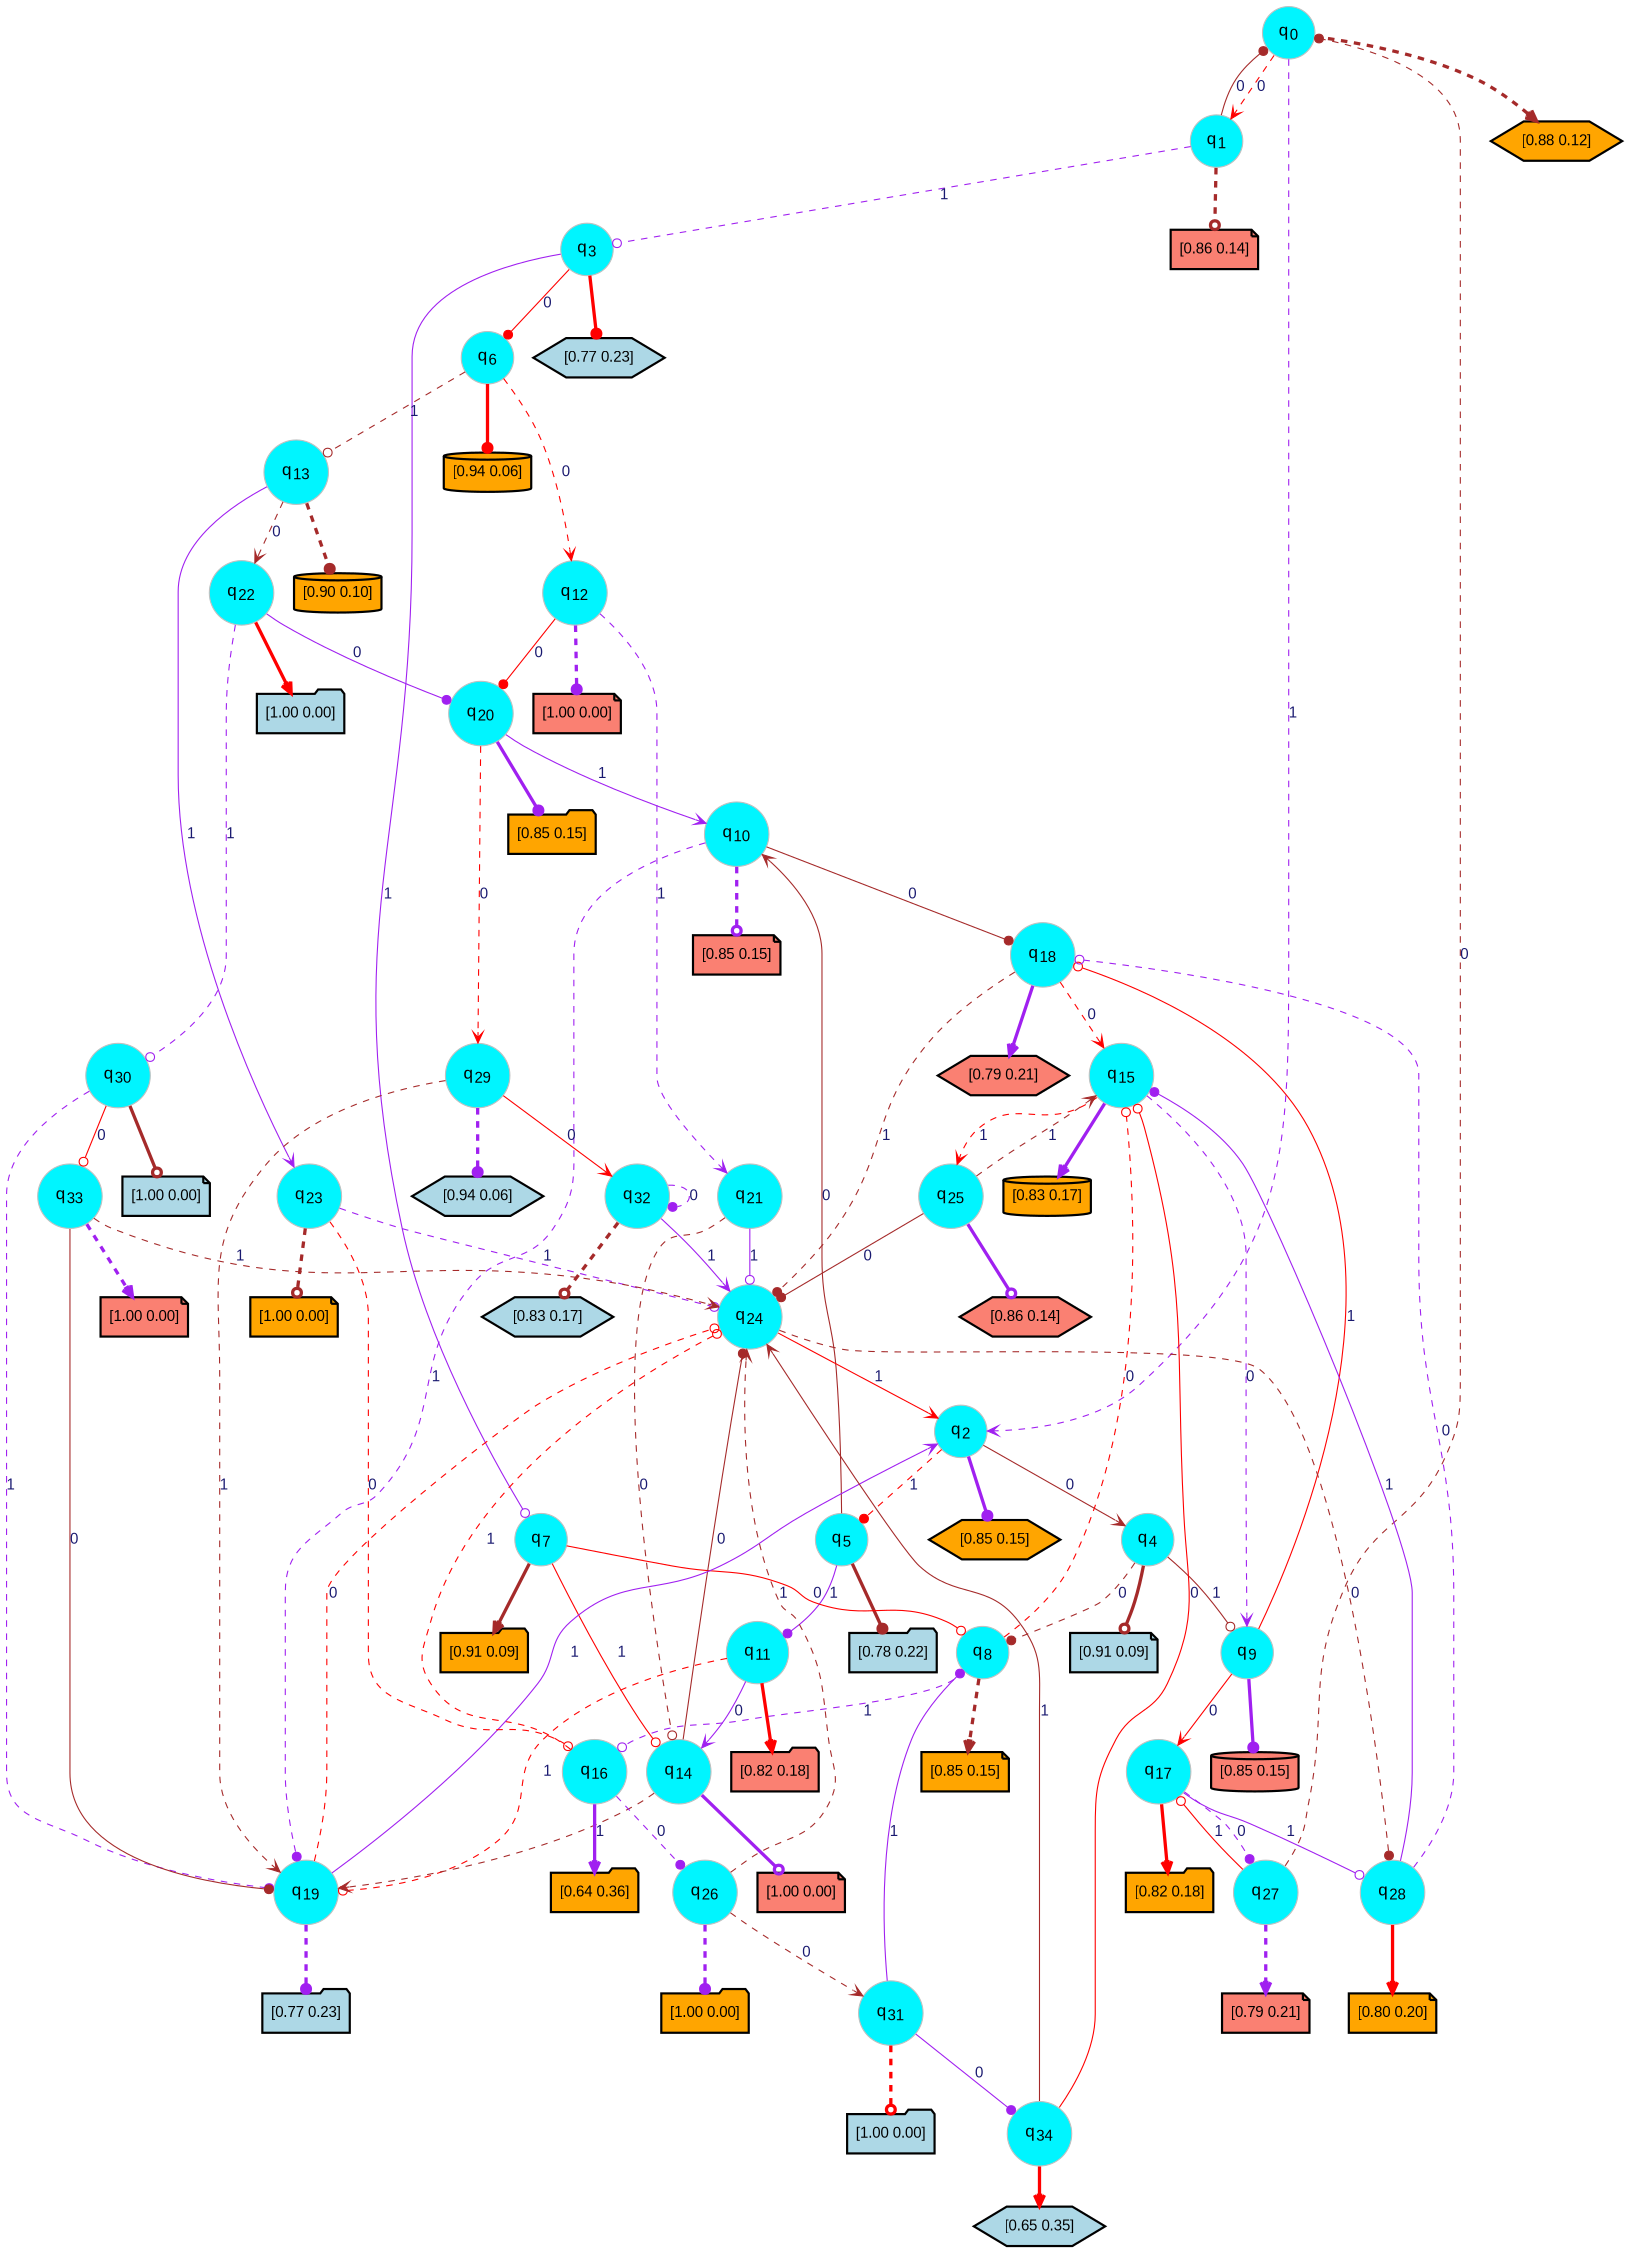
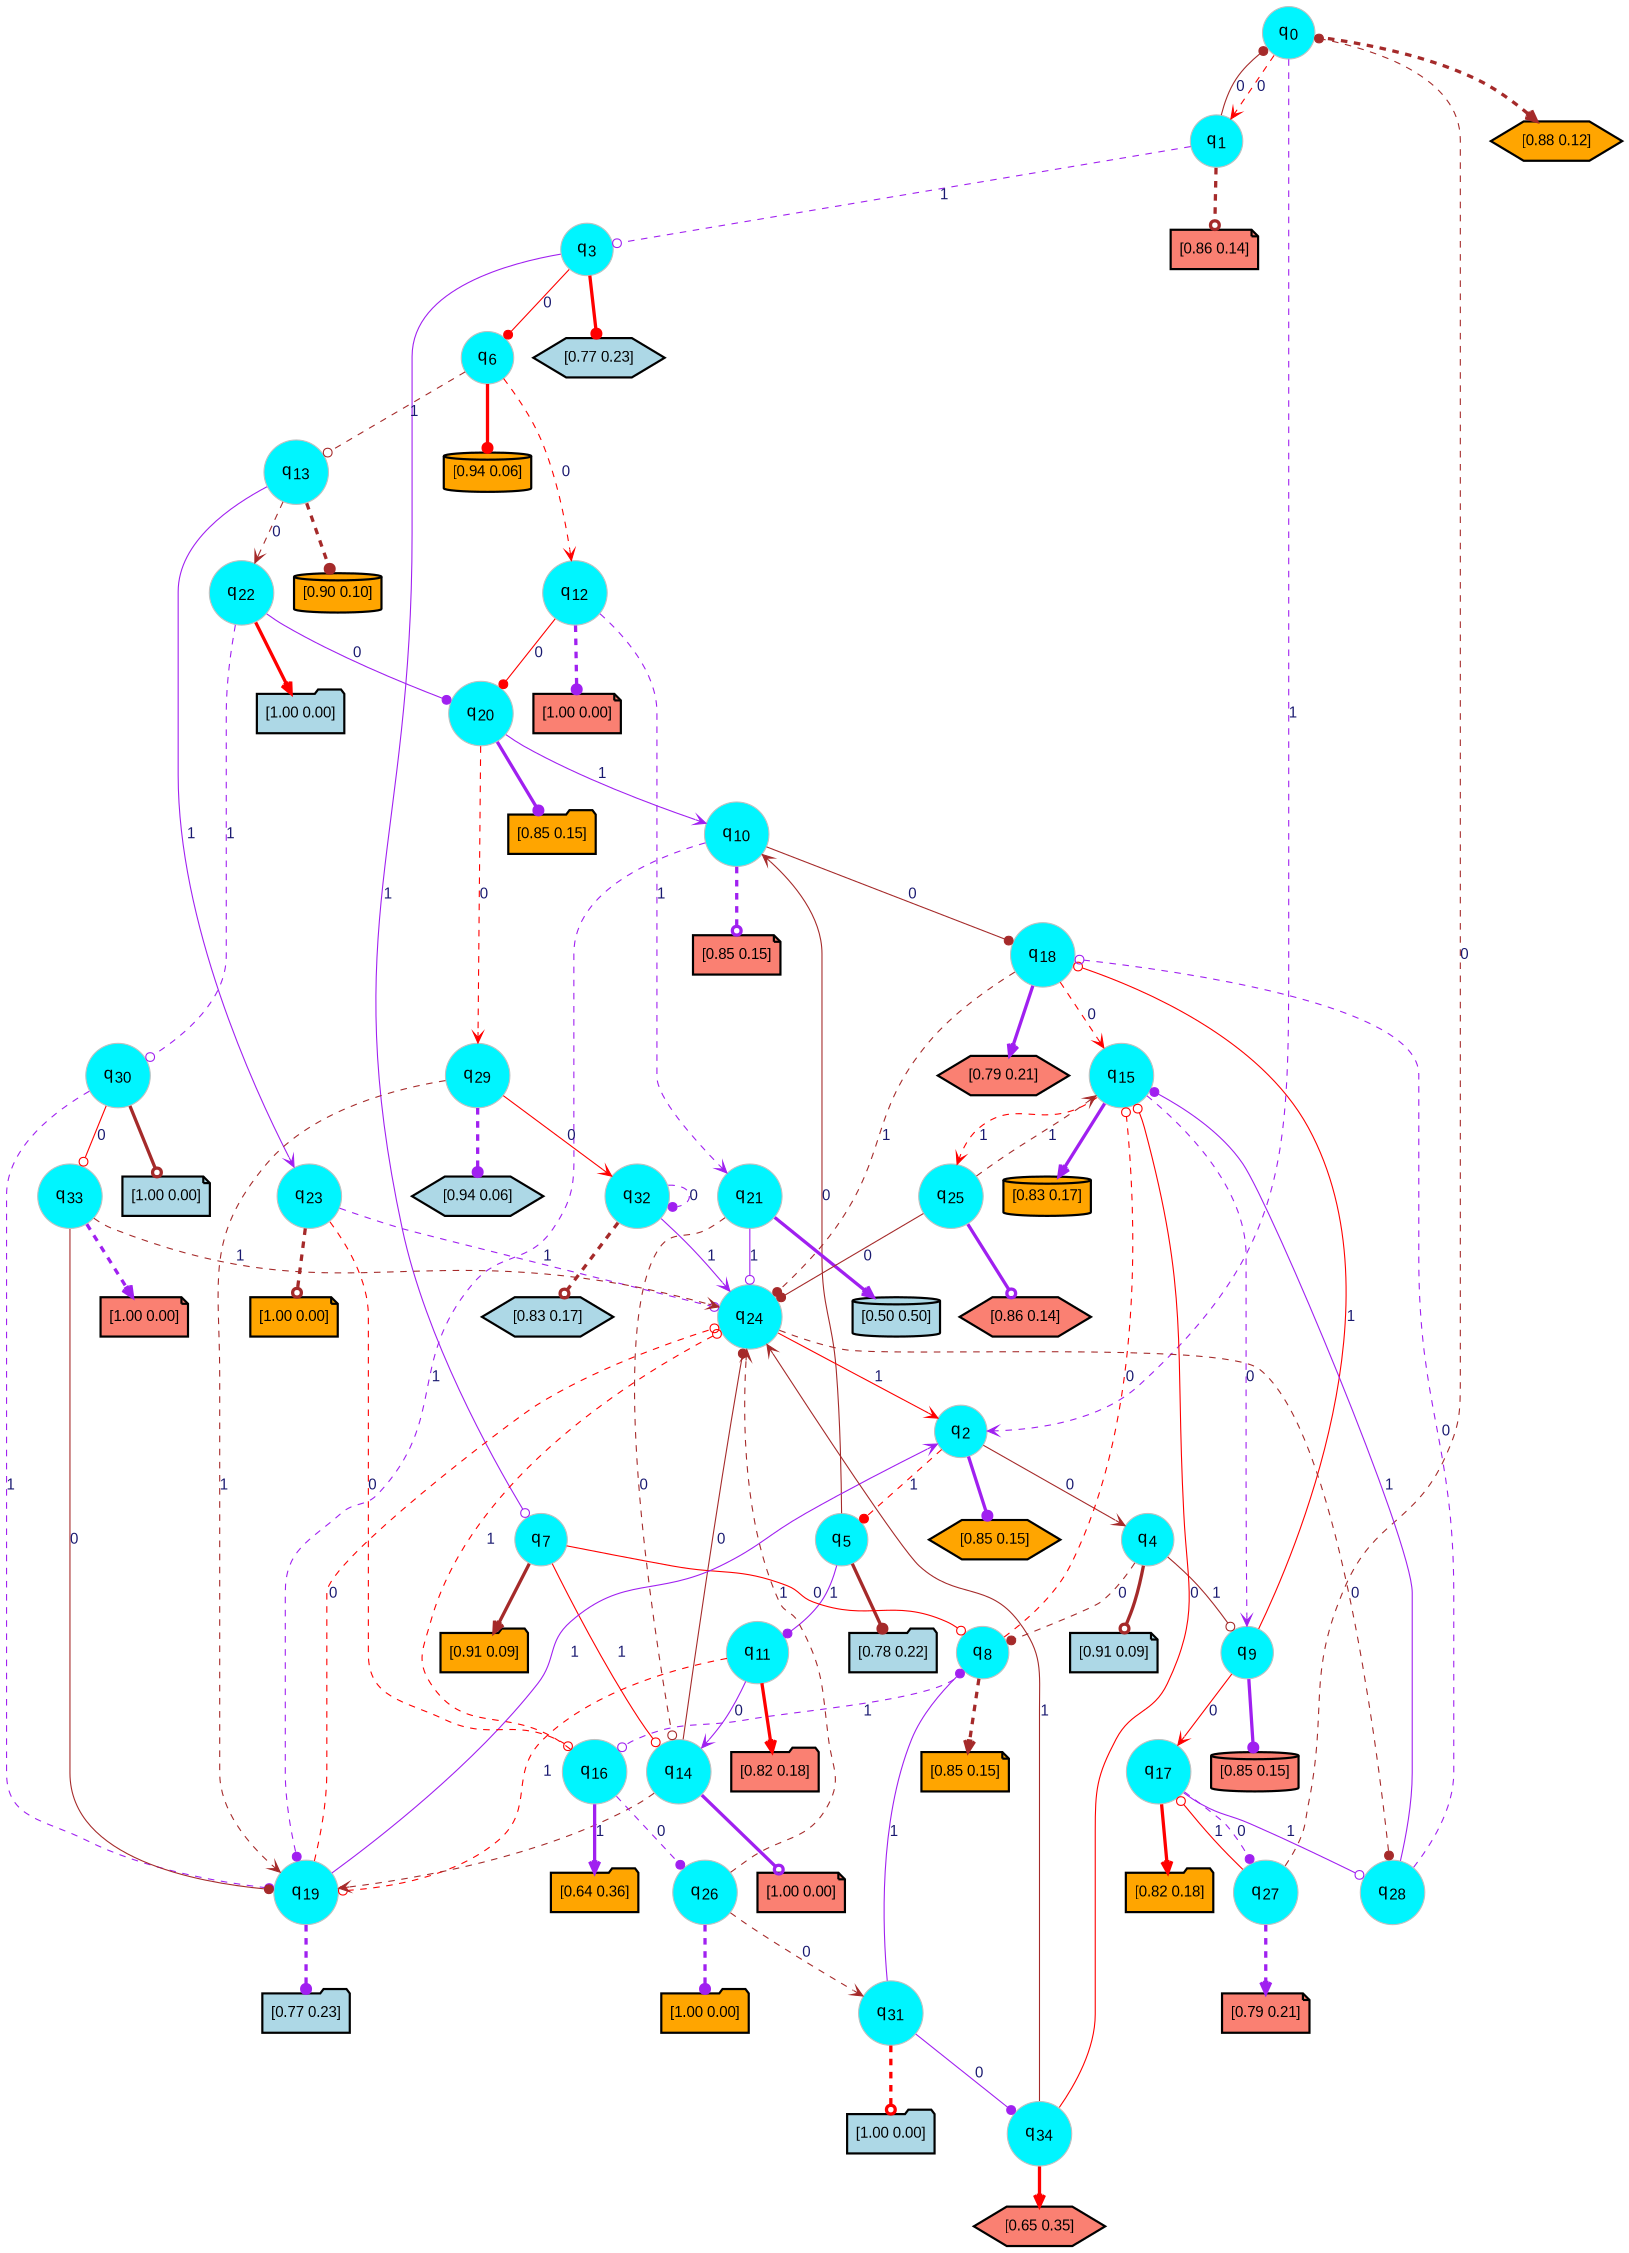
  digraph {
    fontname="Liberation Sans"
    rankdir=TD
    node [color=gray fillcolor=turquoise1 fontcolor=black fontname="Liberation Sans" fontsize=16 fontweight=bold shape=circle style=filled]
    edge [arrowhead=vee arrowsize=1 color=purple fontcolor=midnightblue fontname="Liberation Sans" fontweight=bold penwidth=1 style=bold weight=20]
    n1 [label=<q<SUB>0</SUB>>]
    n2 [label=<q<SUB>1</SUB>>]
    n3 [label=<q<SUB>2</SUB>>]
    n4 [color=black fillcolor=orange fontsize=14 label="[0.88 0.12]" penwidth=2 shape=hexagon]
    n5 [label=<q<SUB>3</SUB>>]
    n6 [color=black fillcolor=salmon fontsize=14 label="[0.86 0.14]" penwidth=2 shape=note]
    n7 [label=<q<SUB>4</SUB>>]
    n8 [label=<q<SUB>5</SUB>>]
    n9 [color=black fillcolor=orange fontsize=14 label="[0.85 0.15]" penwidth=2 shape=hexagon]
    n10 [label=<q<SUB>6</SUB>>]
    n11 [label=<q<SUB>7</SUB>>]
    n12 [color=black fillcolor=lightblue fontsize=14 label="[0.77 0.23]" penwidth=2 shape=hexagon]
    n13 [label=<q<SUB>8</SUB>>]
    n14 [label=<q<SUB>9</SUB>>]
    n15 [color=black fillcolor=lightblue fontsize=14 label="[0.91 0.09]" penwidth=2 shape=note]
    n16 [label=<q<SUB>10</SUB>>]
    n17 [label=<q<SUB>11</SUB>>]
    n18 [color=black fillcolor=lightblue fontsize=14 label="[0.78 0.22]" penwidth=2 shape=folder]
    n19 [label=<q<SUB>12</SUB>>]
    n20 [label=<q<SUB>13</SUB>>]
    n21 [color=black fillcolor=orange fontsize=14 label="[0.94 0.06]" penwidth=2 shape=cylinder]
    n22 [label=<q<SUB>14</SUB>>]
    n23 [color=black fillcolor=orange fontsize=14 label="[0.91 0.09]" penwidth=2 shape=folder]
    n24 [label=<q<SUB>15</SUB>>]
    n25 [label=<q<SUB>16</SUB>>]
    n26 [color=black fillcolor=orange fontsize=14 label="[0.85 0.15]" penwidth=2 shape=note]
    n27 [label=<q<SUB>17</SUB>>]
    n28 [label=<q<SUB>18</SUB>>]
    n29 [color=black fillcolor=salmon fontsize=14 label="[0.85 0.15]" penwidth=2 shape=cylinder]
    n30 [label=<q<SUB>19</SUB>>]
    n31 [color=black fillcolor=salmon fontsize=14 label="[0.85 0.15]" penwidth=2 shape=note]
    n32 [color=black fillcolor=salmon fontsize=14 label="[0.82 0.18]" penwidth=2 shape=folder]
    n33 [label=<q<SUB>20</SUB>>]
    n34 [label=<q<SUB>21</SUB>>]
    n35 [color=black fillcolor=salmon fontsize=14 label="[1.00 0.00]" penwidth=2 shape=note]
    n36 [label=<q<SUB>22</SUB>>]
    n37 [label=<q<SUB>23</SUB>>]
    n38 [color=black fillcolor=orange fontsize=14 label="[0.90 0.10]" penwidth=2 shape=cylinder]
    n39 [label=<q<SUB>24</SUB>>]
    n40 [color=black fillcolor=salmon fontsize=14 label="[1.00 0.00]" penwidth=2 shape=note]
    n41 [label=<q<SUB>25</SUB>>]
    n42 [color=black fillcolor=orange fontsize=14 label="[0.83 0.17]" penwidth=2 shape=cylinder]
    n43 [label=<q<SUB>26</SUB>>]
    n44 [color=black fillcolor=orange fontsize=14 label="[0.64 0.36]" penwidth=2 shape=folder]
    n45 [label=<q<SUB>27</SUB>>]
    n46 [label=<q<SUB>28</SUB>>]
    n47 [color=black fillcolor=orange fontsize=14 label="[0.82 0.18]" penwidth=2 shape=folder]
    n48 [color=black fillcolor=salmon fontsize=14 label="[0.79 0.21]" penwidth=2 shape=hexagon]
    n49 [color=black fillcolor=lightblue fontsize=14 label="[0.77 0.23]" penwidth=2 shape=folder]
    n50 [label=<q<SUB>29</SUB>>]
    n51 [color=black fillcolor=orange fontsize=14 label="[0.85 0.15]" penwidth=2 shape=folder]
+   n52 [color=black fillcolor=lightblue fontsize=14 label="[0.50 0.50]" penwidth=2 shape=cylinder]
    n53 [label=<q<SUB>30</SUB>>]
    n54 [color=black fillcolor=lightblue fontsize=14 label="[1.00 0.00]" penwidth=2 shape=folder]
    n55 [color=black fillcolor=orange fontsize=14 label="[1.00 0.00]" penwidth=2 shape=note]
    n56 [color=black fillcolor=salmon fontsize=14 label="[0.86 0.14]" penwidth=2 shape=hexagon]
    n57 [label=<q<SUB>31</SUB>>]
    n58 [color=black fillcolor=orange fontsize=14 label="[1.00 0.00]" penwidth=2 shape=folder]
    n59 [color=black fillcolor=salmon fontsize=14 label="[0.79 0.21]" penwidth=2 shape=note]
-   n60 [color=black fillcolor=orange fontsize=14 label="[0.80 0.20]" penwidth=2 shape=note]
    n61 [label=<q<SUB>32</SUB>>]
    n62 [color=black fillcolor=lightblue fontsize=14 label="[0.94 0.06]" penwidth=2 shape=hexagon]
    n63 [label=<q<SUB>33</SUB>>]
    n64 [color=black fillcolor=lightblue fontsize=14 label="[1.00 0.00]" penwidth=2 shape=note]
    n65 [label=<q<SUB>34</SUB>>]
    n66 [color=black fillcolor=lightblue fontsize=14 label="[1.00 0.00]" penwidth=2 shape=folder]
    n67 [color=black fillcolor=lightblue fontsize=14 label="[0.83 0.17]" penwidth=2 shape=hexagon]
    n68 [color=black fillcolor=salmon fontsize=14 label="[1.00 0.00]" penwidth=2 shape=note]
-   n69 [color=black fillcolor=lightblue fontsize=14 label="[0.65 0.35]" penwidth=2 shape=hexagon]
+   n69 [color=black fillcolor=salmon fontsize=14 label="[0.65 0.35]" penwidth=2 shape=hexagon]
    n1 -> n2 [color=red label=0 style=dashed]
    n1 -> n3 [label=1 style=dashed]
    n1 -> n4 [color=brown penwidth=3 style=dashed]
    n2 -> n1 [arrowhead=dot color=brown label=0]
    n2 -> n5 [arrowhead=odot label=1 style=dashed]
    n2 -> n6 [arrowhead=odot color=brown penwidth=3 style=dashed]
    n3 -> n7 [color=brown label=0]
    n3 -> n8 [arrowhead=dot color=red label=1 style=dashed]
    n3 -> n9 [arrowhead=dot penwidth=3]
    n5 -> n10 [arrowhead=dot color=red label=0]
    n5 -> n11 [arrowhead=odot label=1]
    n5 -> n12 [arrowhead=dot color=red penwidth=3]
    n7 -> n13 [arrowhead=dot color=brown label=0 style=dashed]
    n7 -> n14 [arrowhead=odot color=brown label=1]
    n7 -> n15 [arrowhead=odot color=brown penwidth=3]
    n8 -> n16 [color=brown label=0]
    n8 -> n17 [arrowhead=dot label=1]
    n8 -> n18 [arrowhead=dot color=brown penwidth=3]
    n10 -> n19 [color=red label=0 style=dashed]
    n10 -> n20 [arrowhead=odot color=brown label=1 style=dashed]
    n10 -> n21 [arrowhead=dot color=red penwidth=3]
    n11 -> n13 [arrowhead=odot color=red label=0]
    n11 -> n22 [arrowhead=odot color=red label=1]
    n11 -> n23 [color=brown penwidth=3]
    n13 -> n24 [arrowhead=odot color=red label=0 style=dashed]
    n13 -> n25 [arrowhead=odot label=1 style=dashed]
    n13 -> n26 [color=brown penwidth=3 style=dashed]
    n14 -> n27 [color=red label=0]
    n14 -> n28 [arrowhead=odot color=red label=1]
    n14 -> n29 [arrowhead=dot penwidth=3]
    n16 -> n28 [arrowhead=dot color=brown label=0]
    n16 -> n30 [arrowhead=dot label=1 style=dashed]
    n16 -> n31 [arrowhead=odot penwidth=3 style=dashed]
    n17 -> n22 [label=0]
    n17 -> n30 [arrowhead=odot color=red label=1 style=dashed]
    n17 -> n32 [color=red penwidth=3]
    n19 -> n33 [arrowhead=dot color=red label=0]
    n19 -> n34 [label=1 style=dashed]
    n19 -> n35 [arrowhead=dot penwidth=3 style=dashed]
    n20 -> n36 [color=brown label=0 style=dashed]
    n20 -> n37 [label=1]
    n20 -> n38 [arrowhead=dot color=brown penwidth=3 style=dashed]
    n22 -> n30 [color=brown label=1 style=dashed]
    n22 -> n39 [arrowhead=dot color=brown label=0]
    n22 -> n40 [arrowhead=odot penwidth=3]
    n24 -> n14 [label=0 style=dashed]
    n24 -> n41 [color=red label=1 style=dashed]
    n24 -> n42 [penwidth=3]
    n25 -> n39 [arrowhead=odot color=red label=1 style=dashed]
    n25 -> n43 [arrowhead=dot label=0 style=dashed]
    n25 -> n44 [penwidth=3]
    n27 -> n45 [arrowhead=dot label=0 style=dashed]
    n27 -> n46 [arrowhead=odot label=1]
    n27 -> n47 [color=red penwidth=3]
    n28 -> n24 [color=red label=0 style=dashed]
    n28 -> n39 [arrowhead=dot color=brown label=1 style=dashed]
    n28 -> n48 [penwidth=3]
    n30 -> n3 [label=1]
    n30 -> n39 [arrowhead=odot color=red label=0 style=dashed]
    n30 -> n49 [arrowhead=dot penwidth=3 style=dashed]
    n33 -> n16 [label=1]
    n33 -> n50 [color=red label=0 style=dashed]
    n33 -> n51 [arrowhead=dot penwidth=3]
    n34 -> n22 [arrowhead=odot color=brown label=0 style=dashed]
    n34 -> n39 [arrowhead=odot label=1]
+   n34 -> n52 [penwidth=3]
    n36 -> n33 [arrowhead=dot label=0]
    n36 -> n53 [arrowhead=odot label=1 style=dashed]
    n36 -> n54 [color=red penwidth=3]
    n37 -> n25 [arrowhead=odot color=red label=0 style=dashed]
    n37 -> n39 [arrowhead=odot label=1 style=dashed]
    n37 -> n55 [arrowhead=odot color=brown penwidth=3 style=dashed]
    n39 -> n3 [color=red label=1]
    n39 -> n46 [arrowhead=dot color=brown label=0 style=dashed]
    n41 -> n24 [color=brown label=1 style=dashed]
    n41 -> n39 [arrowhead=dot color=brown label=0]
    n41 -> n56 [arrowhead=odot penwidth=3]
    n43 -> n39 [color=brown label=1 style=dashed]
    n43 -> n57 [color=brown label=0 style=dashed]
    n43 -> n58 [arrowhead=dot penwidth=3 style=dashed]
    n45 -> n1 [arrowhead=dot color=brown label=0 style=dashed]
    n45 -> n27 [arrowhead=odot color=red label=1]
    n45 -> n59 [penwidth=3 style=dashed]
    n46 -> n24 [arrowhead=dot label=1]
    n46 -> n28 [arrowhead=odot label=0 style=dashed]
-   n46 -> n60 [color=red penwidth=3]
    n50 -> n30 [color=brown label=1 style=dashed]
    n50 -> n61 [color=red label=0]
    n50 -> n62 [arrowhead=dot penwidth=3 style=dashed]
    n53 -> n30 [arrowhead=dot label=1 style=dashed]
    n53 -> n63 [arrowhead=odot color=red label=0]
    n53 -> n64 [arrowhead=odot color=brown penwidth=3]
    n57 -> n13 [arrowhead=dot label=1]
    n57 -> n65 [arrowhead=dot label=0]
    n57 -> n66 [arrowhead=odot color=red penwidth=3 style=dashed]
    n61 -> n39 [label=1]
    n61 -> n61 [arrowhead=dot label=0 style=dashed]
    n61 -> n67 [arrowhead=odot color=brown penwidth=3 style=dashed]
    n63 -> n30 [arrowhead=dot color=brown label=0]
    n63 -> n39 [color=brown label=1 style=dashed]
    n63 -> n68 [penwidth=3 style=dashed]
    n65 -> n24 [arrowhead=odot color=red label=0]
    n65 -> n39 [color=brown label=1]
    n65 -> n69 [color=red penwidth=3]
  }
